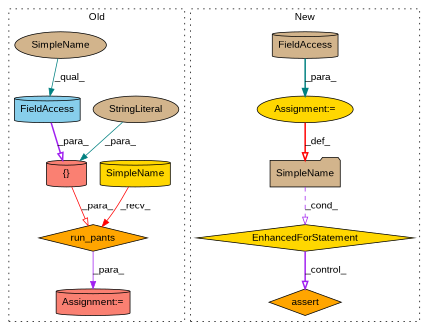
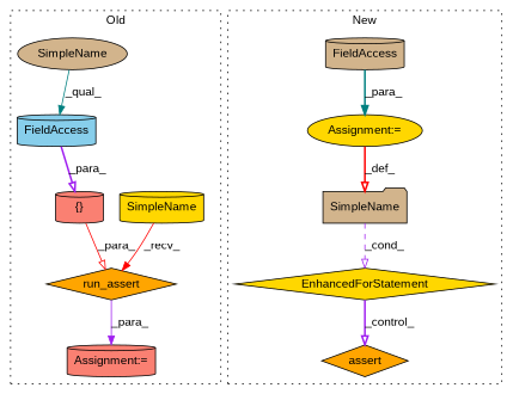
  digraph {
    fontname="Liberation Sans"
    node [a=42 fillcolor=tan fontname="Liberation Sans" l=4 s=8182 shape=cylinder style=filled]
    edge [arrowhead=normal color=purple fontname="Liberation Sans" style=solid]
-   n1 [a=32 fillcolor=orange l="10,1" label=run_pants s="8148,8219" shape=diamond]
+   n1 [a=32 fillcolor=orange l="10,1" label=run_assert s="8148,8219" shape=diamond]
    n2 [a=4 fillcolor=salmon l="1,1" label="{}" s="8170,8218"]
    n3 [a=22 fillcolor=skyblue l=36 label=FieldAccess]
-   n4 [a=45 l=5 label=StringLiteral s=8176 shape=ellipse]
    n5 [a=7 fillcolor=salmon l=1 label="Assignment:=" s=8142]
    n6 [fillcolor=gold label=SimpleName s=8143]
    n7 [label=SimpleName shape=ellipse]
    n8 [a=70 fillcolor=gold l="53,2" label=EnhancedForStatement s="10006,10104" shape=diamond]
    n9 [l=7 label=SimpleName s=10063 shape=folder]
    n10 [a=32 fillcolor=orange l="39,1" label=assert s="10119,10165" shape=diamond]
    n11 [a=7 fillcolor=gold l="53,2" label="Assignment:=" s="10006,10104" shape=ellipse]
    n12 [a=22 l=31 label=FieldAccess s=10073]
    subgraph cluster_1 {
      label=Old
      style=dotted
      n1
      n2
      n3
-     n4
      n5
      n6
      n7
    }
    subgraph cluster_2 {
      label=New
      style=dotted
      n8
      n9
      n10
      n11
      n12
    }
    n1 -> n5 [label=_para_]
    n2 -> n1 [arrowhead=onormal color=red label=_para_]
    n3 -> n2 [arrowhead=onormal label=_para_ style=bold]
-   n4 -> n2 [color=teal label=_para_]
    n6 -> n1 [color=red label=_recv_]
    n7 -> n3 [color=teal label=_qual_]
    n8 -> n10 [arrowhead=onormal label=_control_ style=bold]
    n9 -> n8 [arrowhead=onormal label=_cond_ style=dashed]
    n11 -> n9 [arrowhead=onormal color=red label=_def_ style=bold]
    n12 -> n11 [color=teal label=_para_ style=bold]
  }
